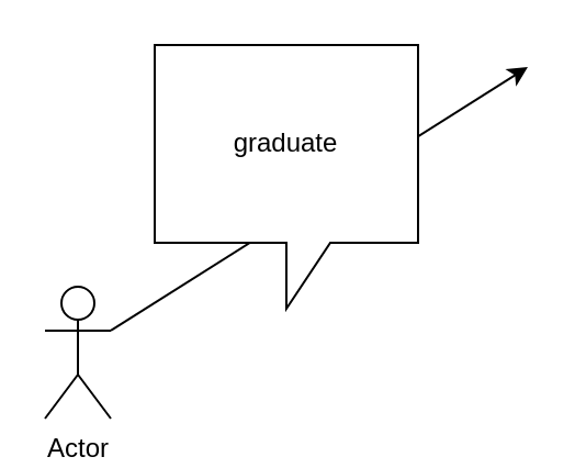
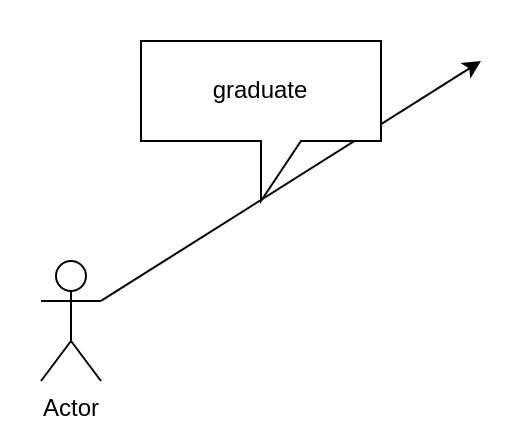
  <mxCell id="0" />
  <mxCell id="1" parent="0" />
  <mxCell id="2" value="Actor" style="shape=umlActor;verticalLabelPosition=bottom;verticalAlign=top;html=1;outlineConnect=0;" vertex="1" parent="1"><mxGeometry x="20" y="130" width="30" height="60" as="geometry" /></mxCell>
  <mxCell id="3" value="" style="endArrow=classic;html=1;rounded=0;exitX=1;exitY=0.333;exitDx=0;exitDy=0;exitPerimeter=0;" edge="1" parent="1" source="2"><mxGeometry width="50" height="50" relative="1" as="geometry"><mxPoint x="170" y="180" as="sourcePoint" /><mxPoint x="240" y="30" as="targetPoint" /></mxGeometry></mxCell>
- <mxCell id="4" value="graduate" style="shape=callout;whiteSpace=wrap;html=1;perimeter=calloutPerimeter;" vertex="1" parent="1"><mxGeometry x="70" y="20" width="120" height="120" as="geometry" /></mxCell>
+ <mxCell id="4" value="graduate" style="shape=callout;whiteSpace=wrap;html=1;perimeter=calloutPerimeter;" vertex="1" parent="1"><mxGeometry x="70" y="20" width="120" height="80" as="geometry" /></mxCell>
